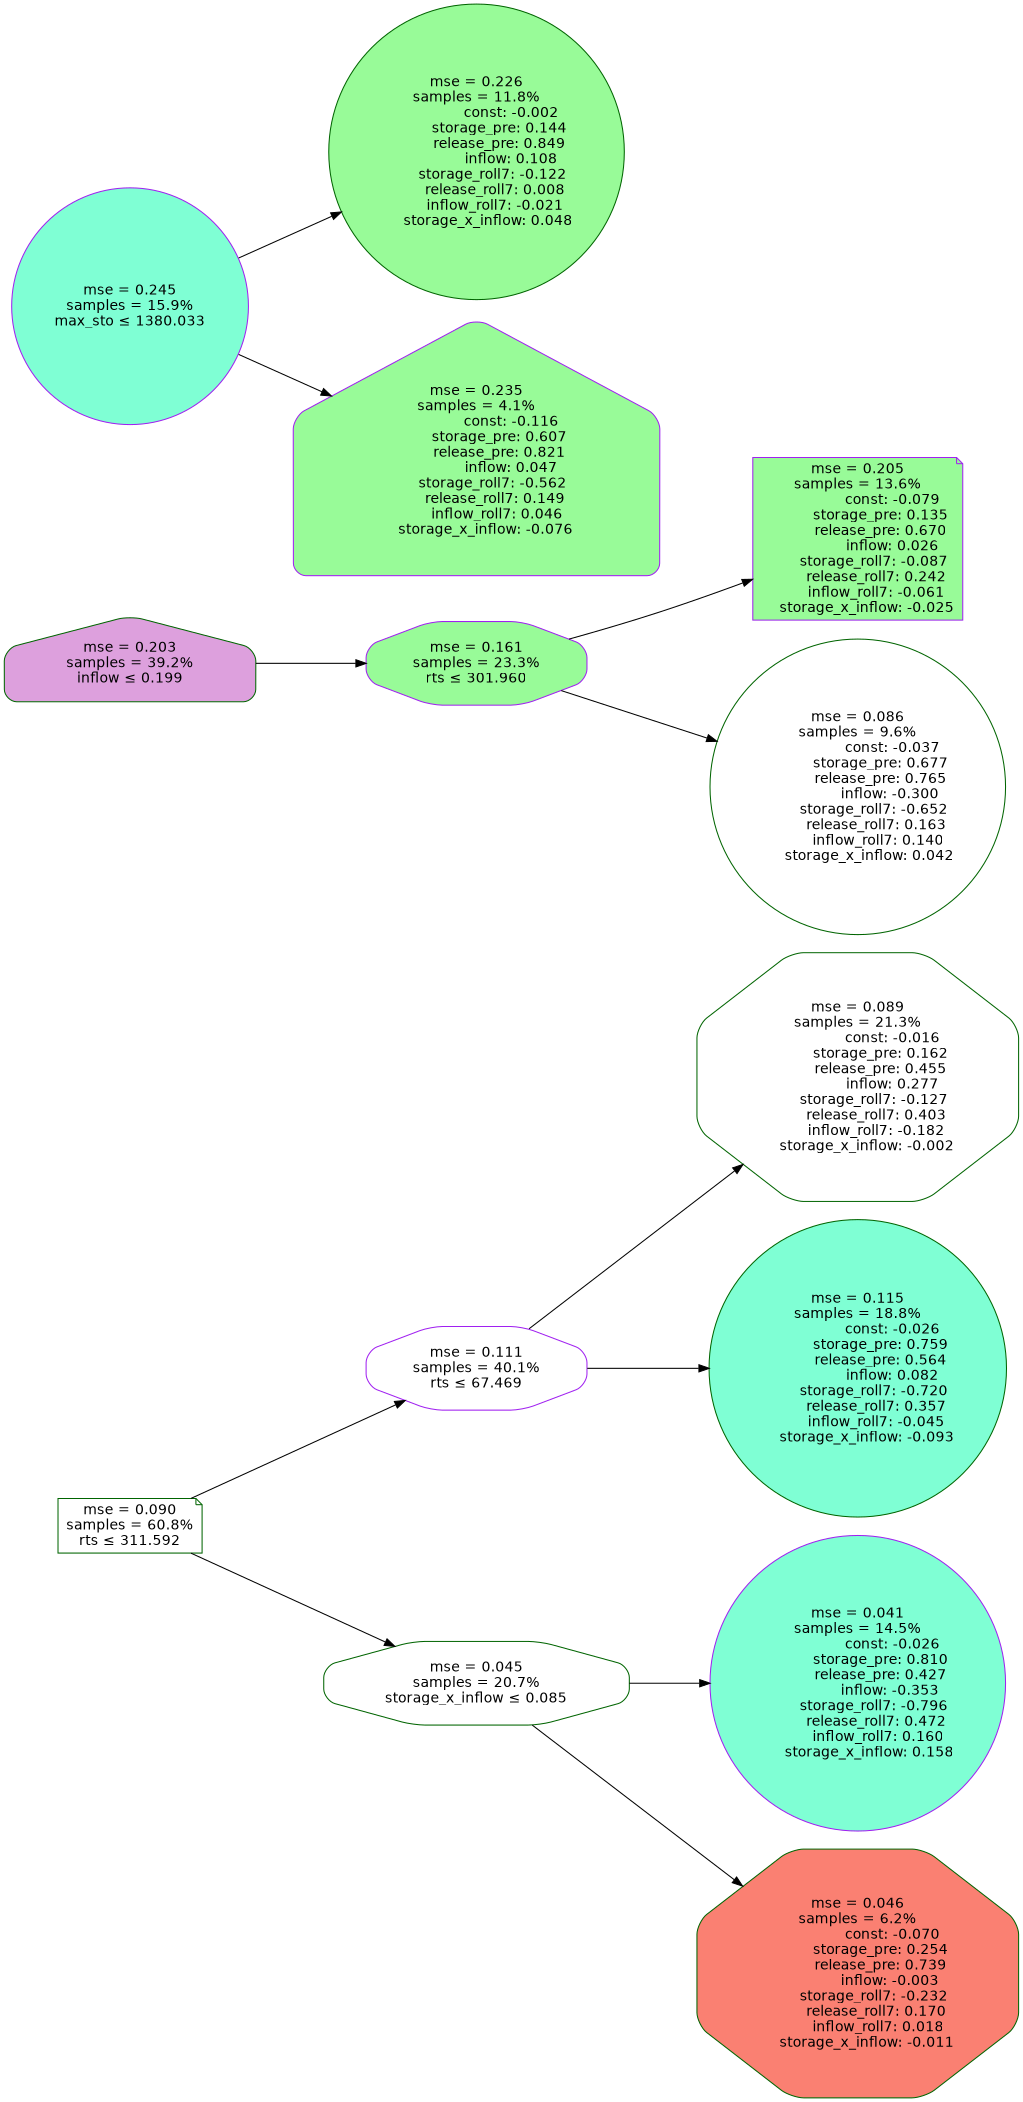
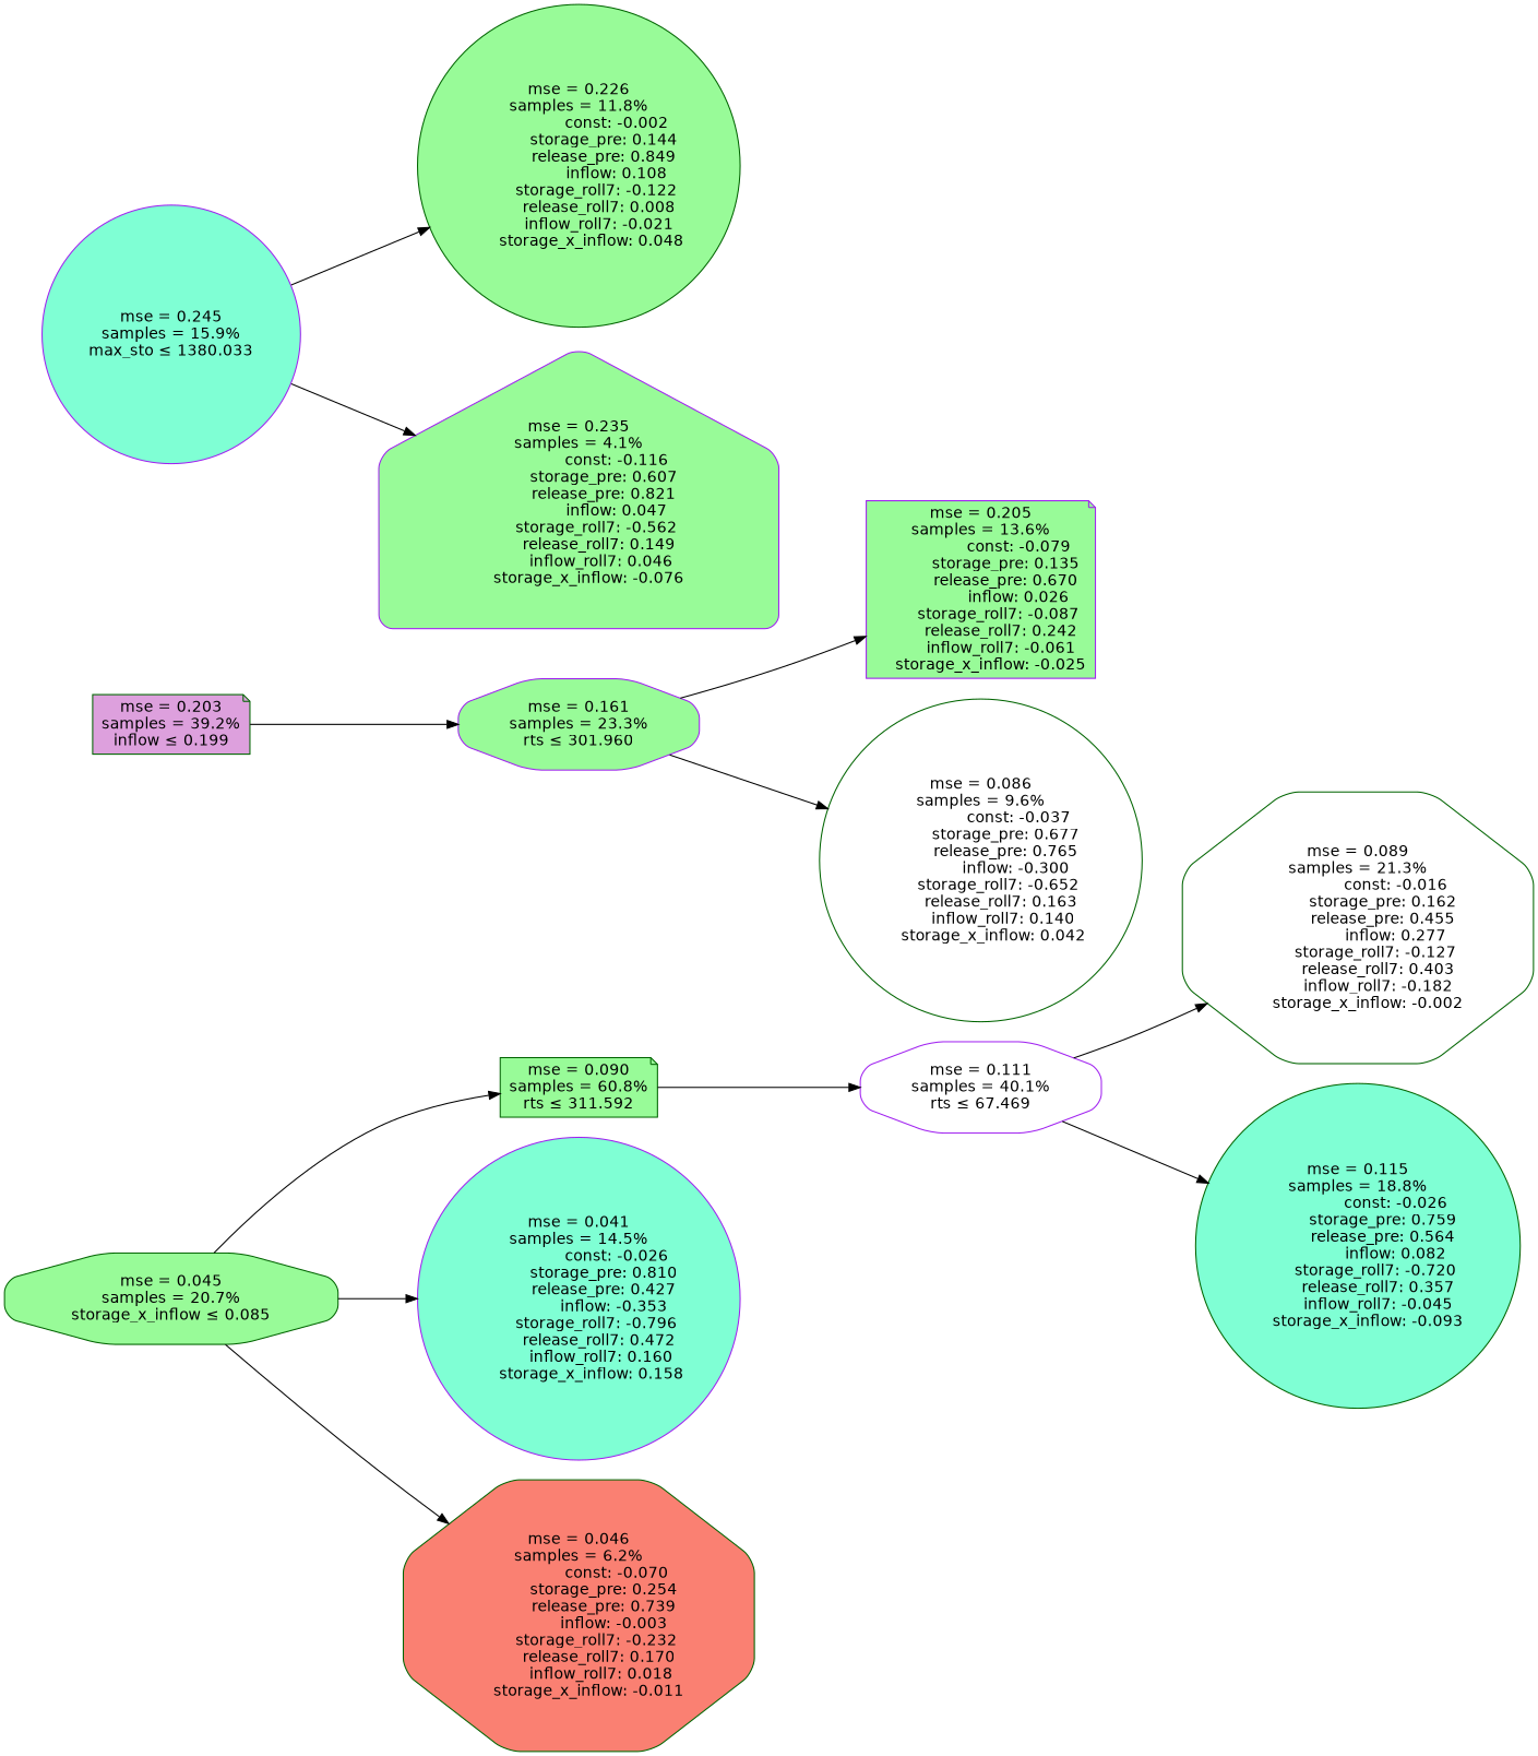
  digraph {
    rankdir=LR
    node [color=darkgreen fillcolor=palegreen fontname=helvetica shape=octagon style="filled, rounded"]
    edge [fontname=helvetica]
-   n1 [fillcolor=white label="mse = 0.090\nsamples = 60.8%\nrts &le; 311.592" shape=note]
+   n1 [label="mse = 0.090\nsamples = 60.8%\nrts &le; 311.592" shape=note]
    n2 [color=purple fillcolor=white label="mse = 0.111\nsamples = 40.1%\nrts &le; 67.469"]
-   n3 [fillcolor=white label="mse = 0.045\nsamples = 20.7%\nstorage_x_inflow &le; 0.085"]
-   n4 [fillcolor=plum label="mse = 0.203\nsamples = 39.2%\ninflow &le; 0.199" shape=house]
+   n3 [label="mse = 0.045\nsamples = 20.7%\nstorage_x_inflow &le; 0.085"]
+   n4 [fillcolor=plum label="mse = 0.203\nsamples = 39.2%\ninflow &le; 0.199" shape=note]
    n5 [color=purple label="mse = 0.161\nsamples = 23.3%\nrts &le; 301.960"]
    n6 [fillcolor=white label="mse = 0.089\nsamples = 21.3%\n               const: -0.016\n          storage_pre: 0.162\n          release_pre: 0.455\n               inflow: 0.277\n       storage_roll7: -0.127\n        release_roll7: 0.403\n        inflow_roll7: -0.182\n    storage_x_inflow: -0.002"]
    n7 [fillcolor=aquamarine label="mse = 0.115\nsamples = 18.8%\n               const: -0.026\n          storage_pre: 0.759\n          release_pre: 0.564\n               inflow: 0.082\n       storage_roll7: -0.720\n        release_roll7: 0.357\n        inflow_roll7: -0.045\n    storage_x_inflow: -0.093" shape=circle]
    n8 [color=purple fillcolor=aquamarine label="mse = 0.041\nsamples = 14.5%\n               const: -0.026\n          storage_pre: 0.810\n          release_pre: 0.427\n              inflow: -0.353\n       storage_roll7: -0.796\n        release_roll7: 0.472\n         inflow_roll7: 0.160\n     storage_x_inflow: 0.158" shape=circle]
    n9 [fillcolor=salmon label="mse = 0.046\nsamples = 6.2%\n               const: -0.070\n          storage_pre: 0.254\n          release_pre: 0.739\n              inflow: -0.003\n       storage_roll7: -0.232\n        release_roll7: 0.170\n         inflow_roll7: 0.018\n    storage_x_inflow: -0.011"]
    n10 [color=purple label="mse = 0.205\nsamples = 13.6%\n               const: -0.079\n          storage_pre: 0.135\n          release_pre: 0.670\n               inflow: 0.026\n       storage_roll7: -0.087\n        release_roll7: 0.242\n        inflow_roll7: -0.061\n    storage_x_inflow: -0.025" shape=note]
    n11 [fillcolor=white label="mse = 0.086\nsamples = 9.6%\n               const: -0.037\n          storage_pre: 0.677\n          release_pre: 0.765\n              inflow: -0.300\n       storage_roll7: -0.652\n        release_roll7: 0.163\n         inflow_roll7: 0.140\n     storage_x_inflow: 0.042" shape=circle]
    n12 [color=purple fillcolor=aquamarine label="mse = 0.245\nsamples = 15.9%\nmax_sto &le; 1380.033" shape=circle]
    n13 [label="mse = 0.226\nsamples = 11.8%\n               const: -0.002\n          storage_pre: 0.144\n          release_pre: 0.849\n               inflow: 0.108\n       storage_roll7: -0.122\n        release_roll7: 0.008\n        inflow_roll7: -0.021\n     storage_x_inflow: 0.048" shape=circle]
    n14 [color=purple label="mse = 0.235\nsamples = 4.1%\n               const: -0.116\n          storage_pre: 0.607\n          release_pre: 0.821\n               inflow: 0.047\n       storage_roll7: -0.562\n        release_roll7: 0.149\n         inflow_roll7: 0.046\n    storage_x_inflow: -0.076" shape=house]
    n1 -> n2
-   n1 -> n3
+   n3 -> n1
    n2 -> n6
    n2 -> n7
    n3 -> n8
    n3 -> n9
    n4 -> n5
    n5 -> n10
    n5 -> n11
    n12 -> n13
    n12 -> n14
  }
